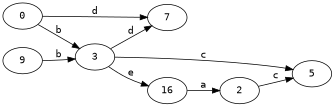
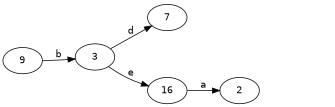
  strict digraph {
    fontname="DejaVu Sans Mono"
    rankdir=LR
    node [fontname="DejaVu Sans Mono"]
    edge [fontname="DejaVu Sans Mono"]
    2
-   5
    3
    7
    n5 [label=16]
-   0
    9
-   2 -> 5 [label=c]
-   3 -> 5 [label=c]
    3 -> 7 [label=d]
    3 -> n5 [label=e]
    n5 -> 2 [label=a]
-   0 -> 3 [label=b]
-   0 -> 7 [label=d]
    9 -> 3 [label=b]
  }
